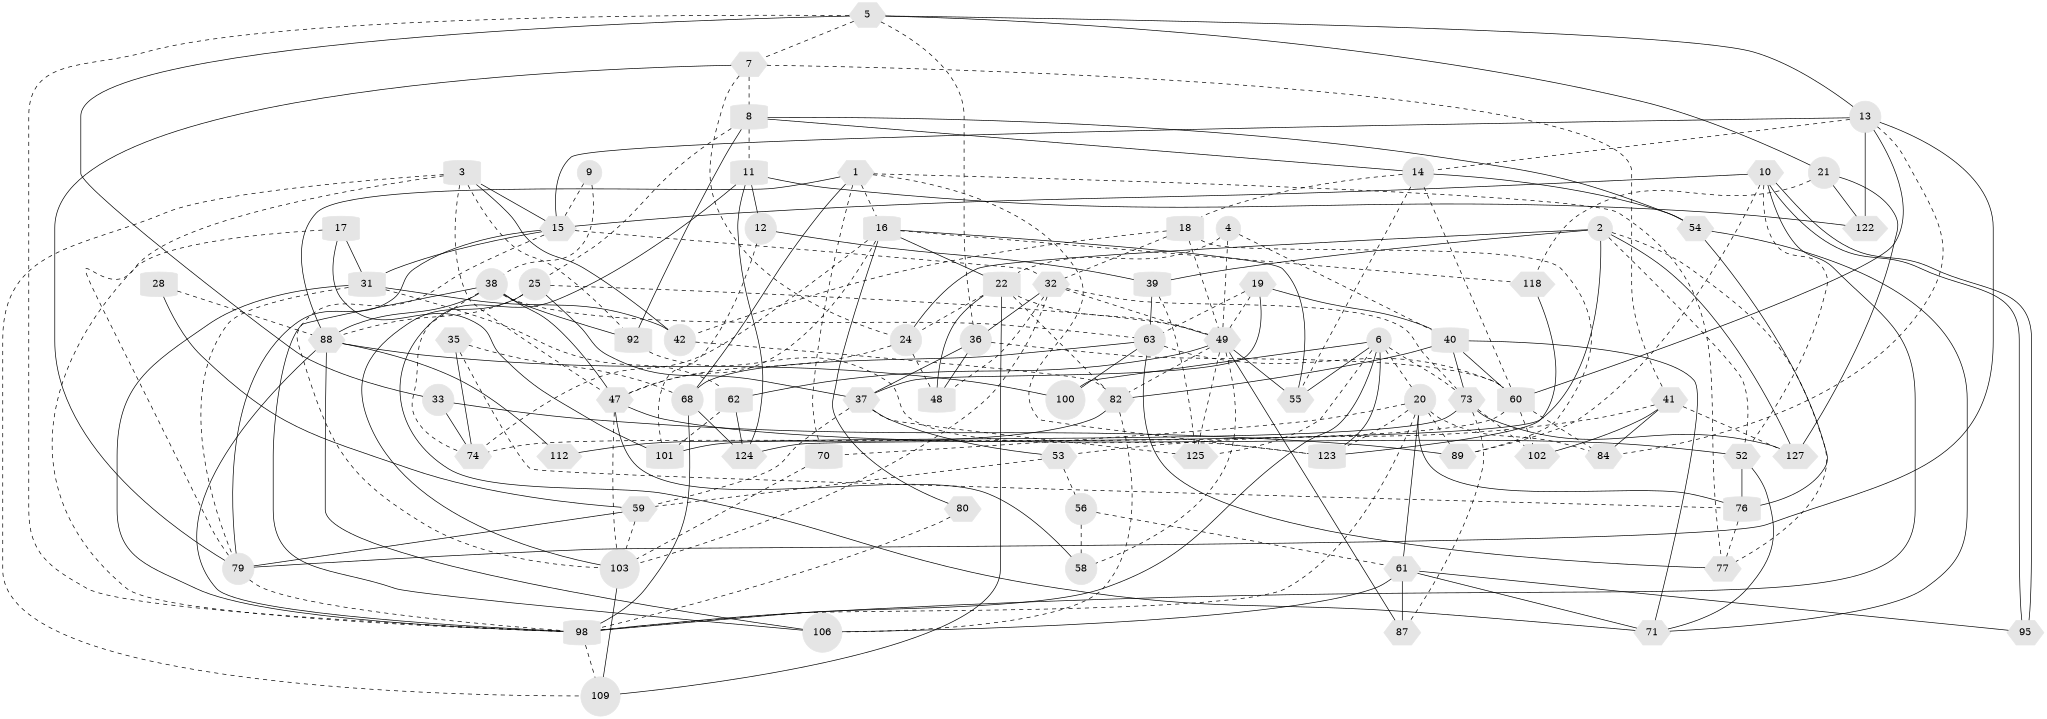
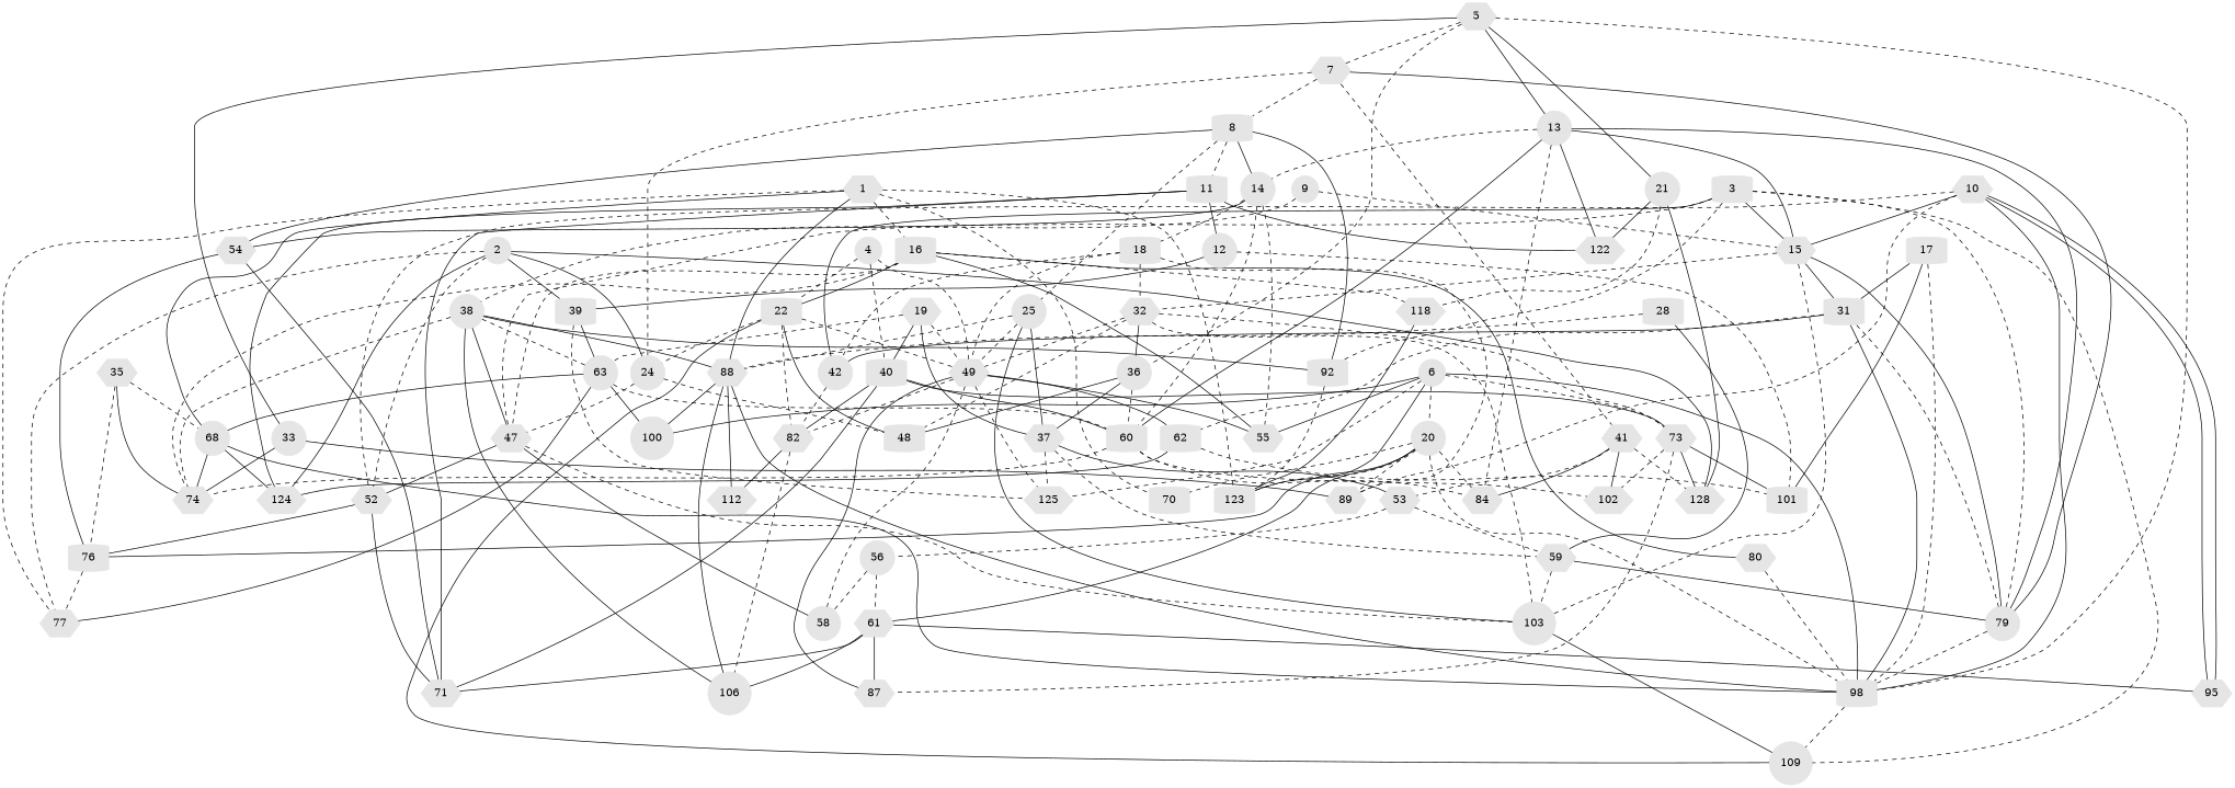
  graph {
    node [color=gray90 shape=hexagon style=filled]
    edge [style=solid]
    1 [super="+30"]
    16 [shape=cylinder super="+96"]
    68 [shape=circle super="+81"]
    70 [shape=cylinder]
    77
    88 [super="+94"]
    123 [shape=cylinder super="+127"]
    47 [super="+99"]
    22 [shape=cylinder super="+23"]
    55 [super="+72"]
    74 [super="+108"]
    80
    118
    124
    98 [shape=cylinder super="+110"]
    103 [shape=circle super="+115"]
    100 [shape=circle]
    106 [shape=circle]
    112
    2 [shape=circle super="+50"]
    24 [shape=circle super="+63"]
    39 [shape=cylinder super="+126"]
    52 [super="+114"]
-   128 [label=127]
+   128
    48 [shape=cylinder super="+75"]
    125
    n27 [label=63 shape=circle super="+91"]
    71 [super="+105"]
    76 [shape=cylinder super="+97"]
    3 [shape=cylinder super="+46"]
    15 [super="+66"]
    42 [shape=circle]
    79 [shape=circle super="+90"]
    92 [shape=cylinder]
    109 [shape=circle]
    31 [shape=cylinder super="+64"]
    32 [super="+104"]
    82 [super="+116"]
    58 [shape=circle super="+111"]
    49 [super="+130"]
    4 [shape=circle]
    40 [shape=cylinder super="+120"]
    73 [super="+85"]
    60 [shape=cylinder super="+67"]
    62 [shape=cylinder super="+65"]
    87
    5 [super="+27"]
    7 [super="+34"]
    13 [shape=circle super="+113"]
    21 [shape=circle]
    33 [shape=circle]
    36 [shape=circle]
    8 [shape=cylinder super="+117"]
    41 [super="+78"]
    14 [shape=circle super="+69"]
    122
    84 [super="+86"]
    89 [super="+93"]
    37 [super="+44"]
    6 [shape=circle super="+45"]
    20 [shape=circle super="+121"]
    61 [super="+129"]
    101 [shape=cylinder]
    102
    11 [shape=cylinder super="+83"]
    25 [shape=circle super="+26"]
    54
    53
    12 [shape=circle]
    18 [shape=cylinder super="+57"]
    9 [shape=circle]
    38 [shape=circle super="+107"]
    10 [super="+51"]
    95
    17 [shape=cylinder]
    59
    19
    28 [shape=cylinder]
    35
    56 [shape=circle]
    1 -- 16 [style=dashed]
    1 -- 68
    1 -- 70 [style=dashed]
    1 -- 77 [style=dashed]
    1 -- 88
    1 -- 123 [style=dashed]
    16 -- 47 [style=dashed]
    16 -- 22
    16 -- 55
    16 -- 74 [style=dashed]
    16 -- 80
    16 -- 118 [style=dashed]
+   68 -- 74
    68 -- 124
    68 -- 98
-   70 -- 103 [style=dashed]
    88 -- 98
    88 -- 100
    88 -- 106
    88 -- 112
    47 -- 103 [style=dashed]
    47 -- 52
    47 -- 58
    22 -- 24 [style=dashed]
    22 -- 48
    22 -- 109
    22 -- 82 [style=dashed]
    22 -- 49 [style=dashed]
    80 -- 98 [style=dashed]
    118 -- 123
    98 -- 109 [style=dashed]
    103 -- 109
    2 -- 77 [style=dashed]
    2 -- 124
    2 -- 24
    2 -- 39
    2 -- 52 [style=dashed]
    2 -- 128
    24 -- 47 [style=dashed]
    24 -- 48 [style=dashed]
    39 -- 125 [style=dashed]
    39 -- n27
    52 -- 71
    52 -- 76
    n27 -- 68
    n27 -- 77
    n27 -- 100
    n27 -- 60 [style=dashed]
    76 -- 77 [style=dashed]
    3 -- 47 [style=dashed]
    3 -- 15
    3 -- 42
    3 -- 79 [style=dashed]
    3 -- 92 [style=dashed]
    3 -- 109 [style=dashed]
    15 -- 103 [style=dashed]
    15 -- 79
    15 -- 31
    15 -- 32 [style=dashed]
    42 -- 82 [style=dashed]
    79 -- 98 [style=dashed]
    92 -- 123 [style=dashed]
    31 -- 98
    31 -- 42
    31 -- 79 [style=dashed]
    31 -- 62 [style=dashed weight=2]
    32 -- 103 [style=dashed]
    32 -- 48 [style=dashed]
    32 -- 49 [style=dashed]
    32 -- 73 [style=dashed]
    32 -- 36
    82 -- 106 [style=dashed]
    82 -- 112
    49 -- 55
    49 -- 125 [style=dashed]
    49 -- 82 [style=dashed]
    49 -- 58 [style=dashed]
    49 -- 62
    49 -- 87
    4 -- 22 [style=dashed]
    4 -- 49 [style=dashed]
    4 -- 40 [style=dashed]
    40 -- 71
    40 -- 82
    40 -- 73
    40 -- 60
    73 -- 128
    73 -- 87 [style=dashed]
    73 -- 101
    73 -- 102 [style=dashed]
    60 -- 74 [style=dashed]
    60 -- 84 [style=dashed]
    60 -- 102 [style=dashed]
    62 -- 124
    62 -- 101 [style=dashed]
    5 -- 98 [style=dashed]
    5 -- 7 [style=dashed]
    5 -- 13
    5 -- 21
    5 -- 33
    5 -- 36 [style=dashed]
    7 -- 24 [style=dashed]
    7 -- 79
    7 -- 8 [style=dashed]
    7 -- 41 [style=dashed]
    13 -- 15
    13 -- 79
    13 -- 60
    13 -- 14 [style=dashed]
    13 -- 122
    13 -- 84 [style=dashed]
    21 -- 118 [style=dashed]
    21 -- 128
    21 -- 122
    33 -- 74
    33 -- 89
    36 -- 48
    36 -- 60 [style=dashed]
    36 -- 37
    8 -- 92
    8 -- 14
    8 -- 11 [style=dashed]
    8 -- 25 [style=dashed]
    8 -- 54
    41 -- 128 [style=dashed]
    41 -- 84
    41 -- 102
    41 -- 53 [style=dashed]
    14 -- 55 [style=dashed]
    14 -- 60 [style=dashed]
    14 -- 54
    14 -- 18 [style=dashed]
    37 -- 125 [style=dashed]
    37 -- 53
    37 -- 59 [style=dashed]
    6 -- 123
    6 -- 55
    6 -- 98
    6 -- 100
    6 -- 125 [style=dashed]
    6 -- 73 [style=dashed]
    6 -- 20 [style=dashed]
    20 -- 70 [style=dashed]
    20 -- 123 [style=dashed]
    20 -- 98 [style=dashed]
    20 -- 76
    20 -- 84 [style=dashed]
    20 -- 89 [style=dashed]
    20 -- 61
    61 -- 106
    61 -- 71
    61 -- 87
    61 -- 95
    11 -- 124
    11 -- 71
    11 -- 122
    11 -- 12
    25 -- 88 [style=dashed]
    25 -- 103
    25 -- 49 [style=dashed]
    25 -- 37
    54 -- 71
    54 -- 76
    53 -- 59 [style=dashed]
    53 -- 56 [style=dashed]
    12 -- 39
    12 -- 101 [style=dashed]
    18 -- 42 [style=dashed]
    18 -- 32 [style=dashed]
    18 -- 49 [style=dashed]
    18 -- 89 [style=dashed]
    9 -- 15 [style=dashed]
    9 -- 38 [style=dashed]
    38 -- 88
    38 -- 47
    38 -- 74 [style=dashed]
    38 -- 106
    38 -- n27 [style=dashed]
    38 -- 92
    10 -- 98
    10 -- 52 [style=dashed]
    10 -- 15
    10 -- 89 [style=dashed]
    10 -- 95
    10 -- 95
    17 -- 98 [style=dashed]
    17 -- 31
    17 -- 101
    59 -- 103 [style=dashed]
    59 -- 79
    19 -- n27 [style=dashed]
    19 -- 49 [style=dashed]
    19 -- 40
    19 -- 37
    28 -- 88 [style=dashed]
    28 -- 59
    35 -- 68 [style=dashed]
    35 -- 74
    35 -- 76 [style=dashed]
    56 -- 58 [style=dashed]
    56 -- 61 [style=dashed weight=2]
  }
